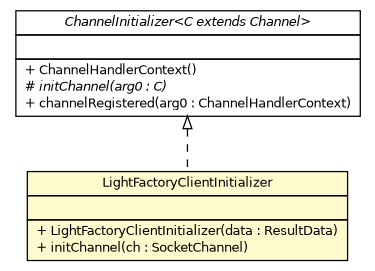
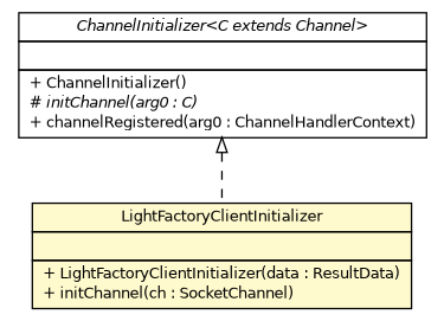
  digraph {
    nodesep=0.25
    ranksep=0.5
    node [fontcolor=black fontname=Helvetica fontsize=10.0 shape=plaintext]
    n1 [label=<<table title="com.xley.lfosc.lightfactory.client.LightFactoryClientInitializer" border="0" cellborder="1" cellspacing="0" cellpadding="2" port="p" bgcolor="lemonChiffon" href="./LightFactoryClientInitializer.html"> 		<tr><td><table border="0" cellspacing="0" cellpadding="1"> <tr><td align="center" balign="center"> LightFactoryClientInitializer </td></tr> 		</table></td></tr> 		<tr><td><table border="0" cellspacing="0" cellpadding="1"> <tr><td align="left" balign="left">  </td></tr> 		</table></td></tr> 		<tr><td><table border="0" cellspacing="0" cellpadding="1"> <tr><td align="left" balign="left"> + LightFactoryClientInitializer(data : ResultData) </td></tr> <tr><td align="left" balign="left"> + initChannel(ch : SocketChannel) </td></tr> 		</table></td></tr> 		</table>>]
-   n2 [label=<<table title="io.netty.channel.ChannelInitializer" border="0" cellborder="1" cellspacing="0" cellpadding="2" port="p" href="http://java.sun.com/j2se/1.4.2/docs/api/io/netty/channel/ChannelInitializer.html"> 		<tr><td><table border="0" cellspacing="0" cellpadding="1"> <tr><td align="center" balign="center"><font face="Helvetica-Oblique"> ChannelInitializer&lt;C extends Channel&gt; </font></td></tr> 		</table></td></tr> 		<tr><td><table border="0" cellspacing="0" cellpadding="1"> <tr><td align="left" balign="left">  </td></tr> 		</table></td></tr> 		<tr><td><table border="0" cellspacing="0" cellpadding="1"> <tr><td align="left" balign="left"> + ChannelHandlerContext() </td></tr> <tr><td align="left" balign="left"><font face="Helvetica-Oblique" point-size="10.0"> # initChannel(arg0 : C) </font></td></tr> <tr><td align="left" balign="left"> + channelRegistered(arg0 : ChannelHandlerContext) </td></tr> 		</table></td></tr> 		</table>>]
+   n2 [label=<<table title="io.netty.channel.ChannelInitializer" border="0" cellborder="1" cellspacing="0" cellpadding="2" port="p" href="http://java.sun.com/j2se/1.4.2/docs/api/io/netty/channel/ChannelInitializer.html"> 		<tr><td><table border="0" cellspacing="0" cellpadding="1"> <tr><td align="center" balign="center"><font face="Helvetica-Oblique"> ChannelInitializer&lt;C extends Channel&gt; </font></td></tr> 		</table></td></tr> 		<tr><td><table border="0" cellspacing="0" cellpadding="1"> <tr><td align="left" balign="left">  </td></tr> 		</table></td></tr> 		<tr><td><table border="0" cellspacing="0" cellpadding="1"> <tr><td align="left" balign="left"> + ChannelInitializer() </td></tr> <tr><td align="left" balign="left"><font face="Helvetica-Oblique" point-size="10.0"> # initChannel(arg0 : C) </font></td></tr> <tr><td align="left" balign="left"> + channelRegistered(arg0 : ChannelHandlerContext) </td></tr> 		</table></td></tr> 		</table>>]
    n2 -> n1 [arrowtail=empty dir=back fontname=Helvetica fontsize=10 headport=p labelfontname=Helvetica labelfontsize=10 tailport=p style=dashed]
  }
